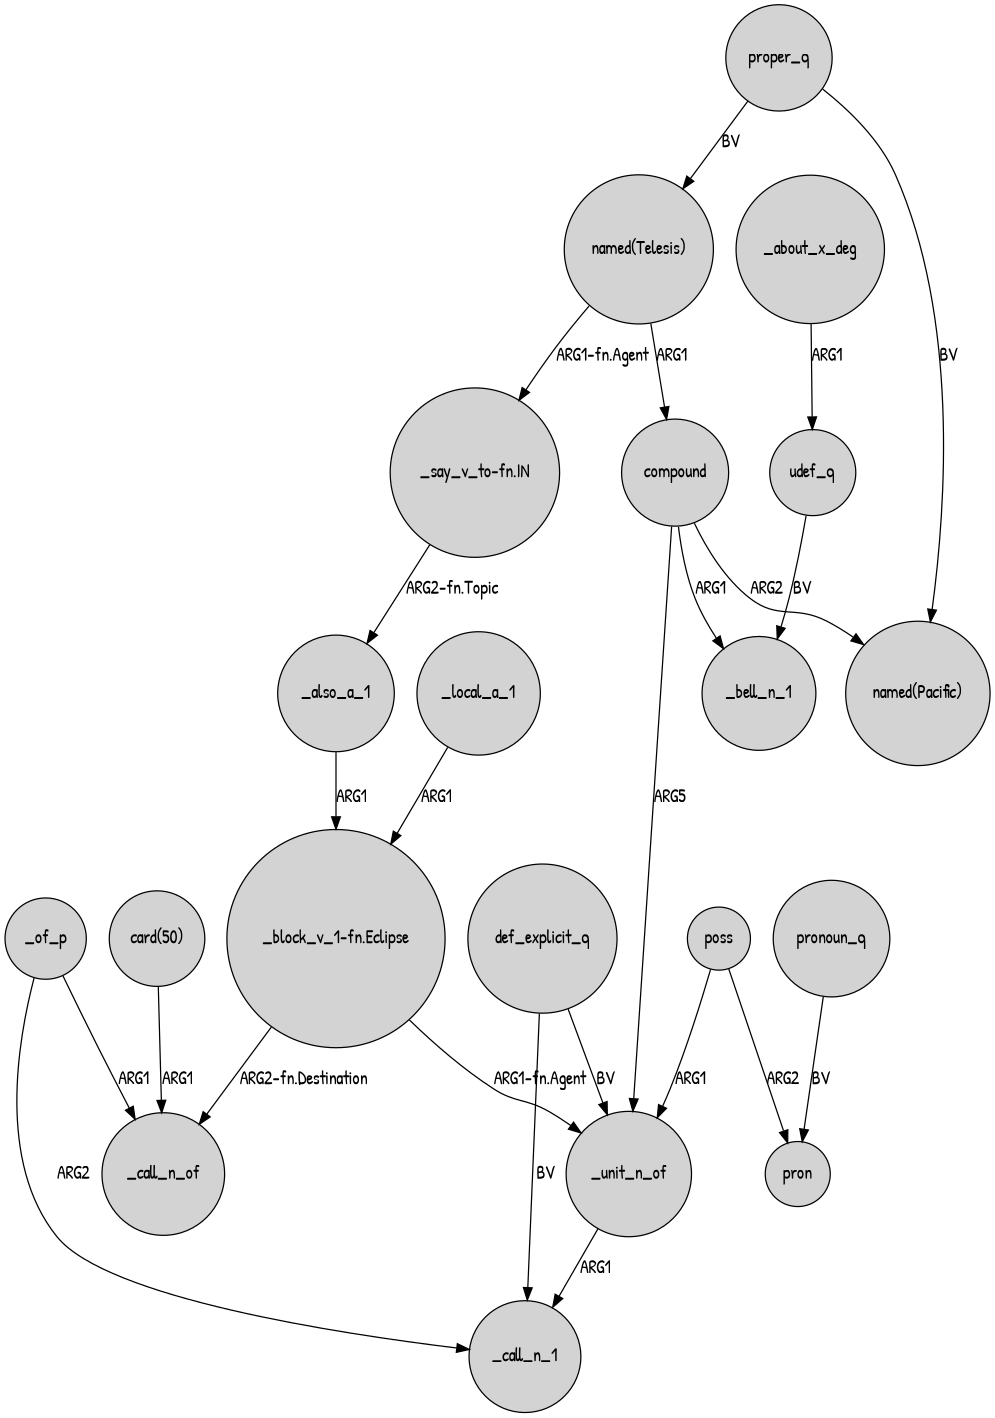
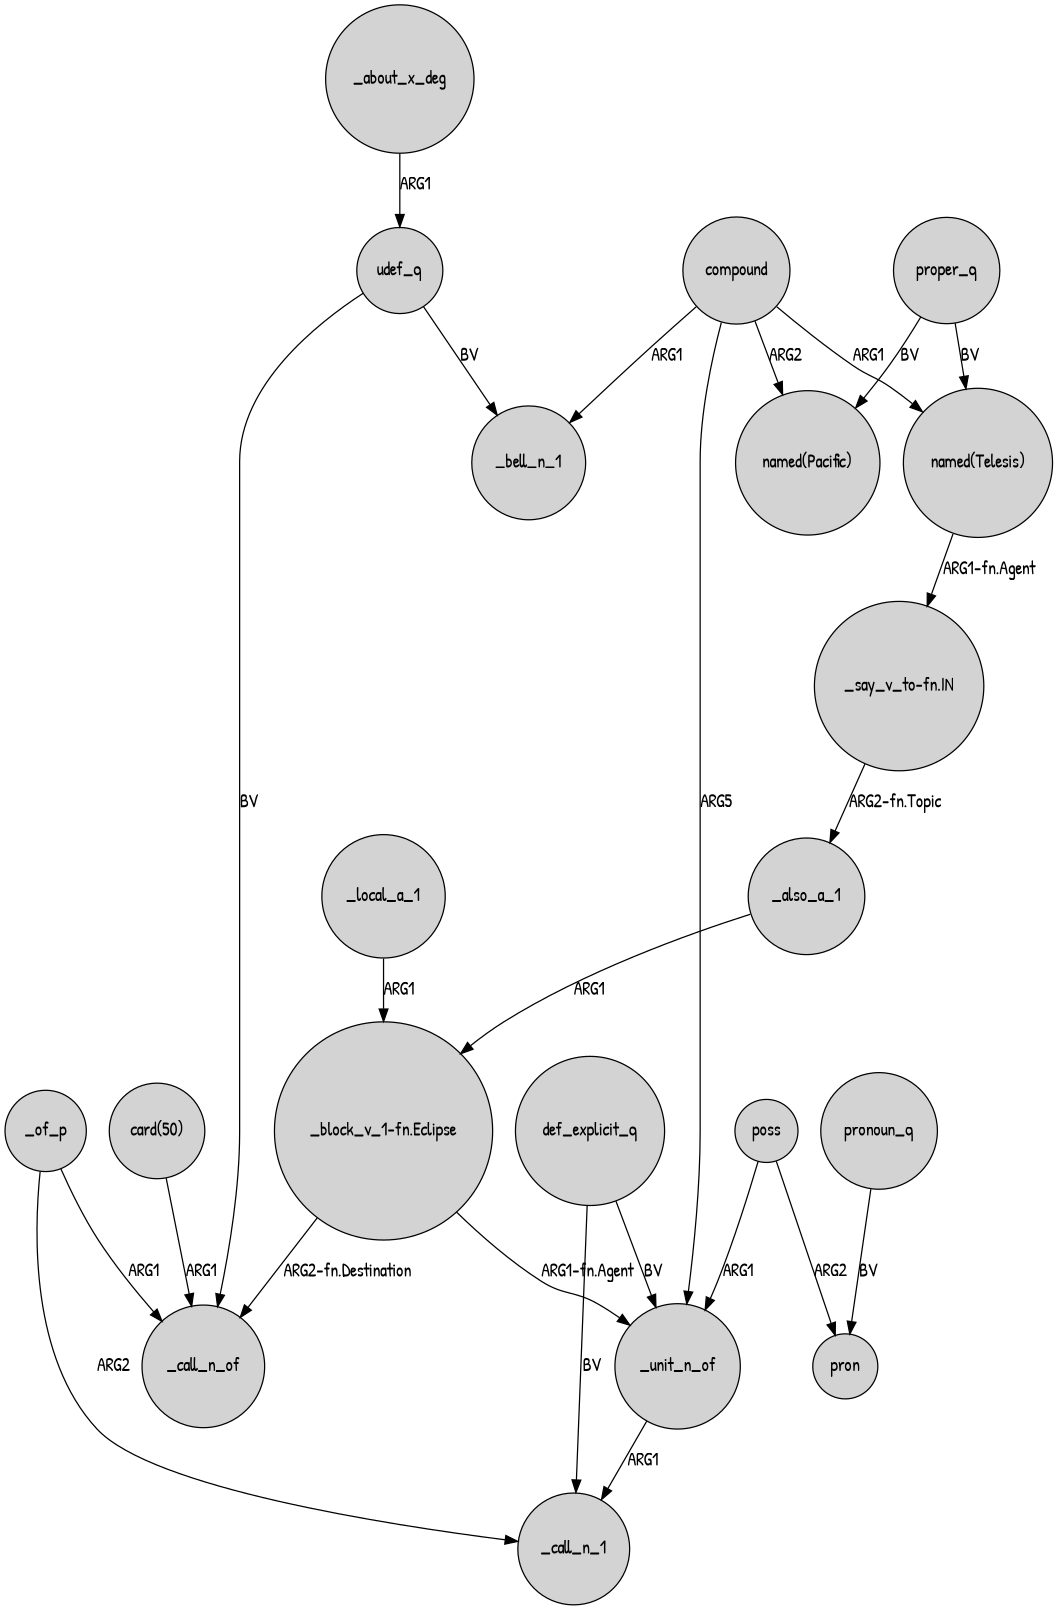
  digraph {
    fontname="Patrick Hand"
    node [fontname="Patrick Hand" shape=circle style=filled]
    edge [fontname="Patrick Hand"]
    compound
    _bell_n_1
    "named(Telesis)"
    _unit_n_of
    "named(Pacific)"
    "_say_v_to-fn.IN"
    _call_n_1
    proper_q
    udef_q
    n10 [label=_call_n_of]
    _also_a_1
    "_block_v_1-fn.Eclipse"
    poss
    pron
    def_explicit_q
    _local_a_1
    _of_p
    _about_x_deg
    pronoun_q
    "card(50)"
    compound -> _bell_n_1 [label=ARG1]
-   "named(Telesis)" -> compound [label=ARG1]
+   compound -> "named(Telesis)" [label=ARG1]
    compound -> _unit_n_of [label=ARG5]
    compound -> "named(Pacific)" [label=ARG2]
    "named(Telesis)" -> "_say_v_to-fn.IN" [label="ARG1-fn.Agent"]
    _unit_n_of -> _call_n_1 [label=ARG1]
    "_say_v_to-fn.IN" -> _also_a_1 [label="ARG2-fn.Topic"]
    proper_q -> "named(Telesis)" [label=BV]
    proper_q -> "named(Pacific)" [label=BV]
    udef_q -> _bell_n_1 [label=BV]
+   udef_q -> n10 [label=BV]
    _also_a_1 -> "_block_v_1-fn.Eclipse" [label=ARG1]
    "_block_v_1-fn.Eclipse" -> _unit_n_of [label="ARG1-fn.Agent"]
    "_block_v_1-fn.Eclipse" -> n10 [label="ARG2-fn.Destination"]
    poss -> _unit_n_of [label=ARG1]
    poss -> pron [label=ARG2]
    def_explicit_q -> _unit_n_of [label=BV]
    def_explicit_q -> _call_n_1 [label=BV]
    _local_a_1 -> "_block_v_1-fn.Eclipse" [label=ARG1]
    _of_p -> _call_n_1 [label=ARG2]
    _of_p -> n10 [label=ARG1]
    _about_x_deg -> udef_q [label=ARG1]
    pronoun_q -> pron [label=BV]
    "card(50)" -> n10 [label=ARG1]
  }
